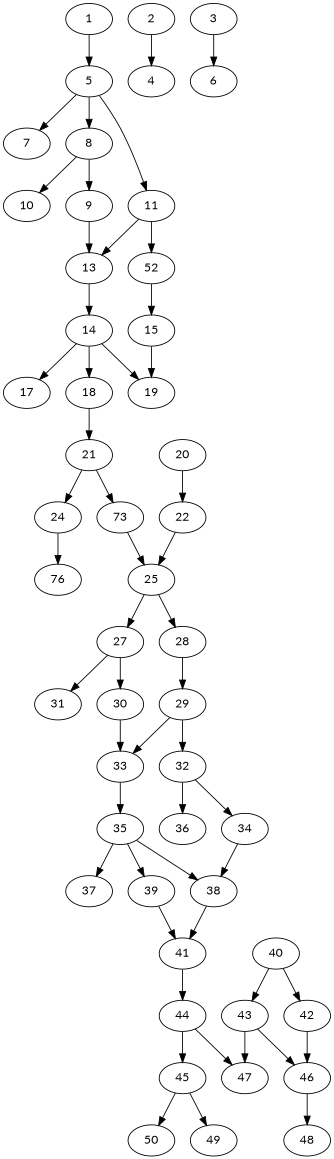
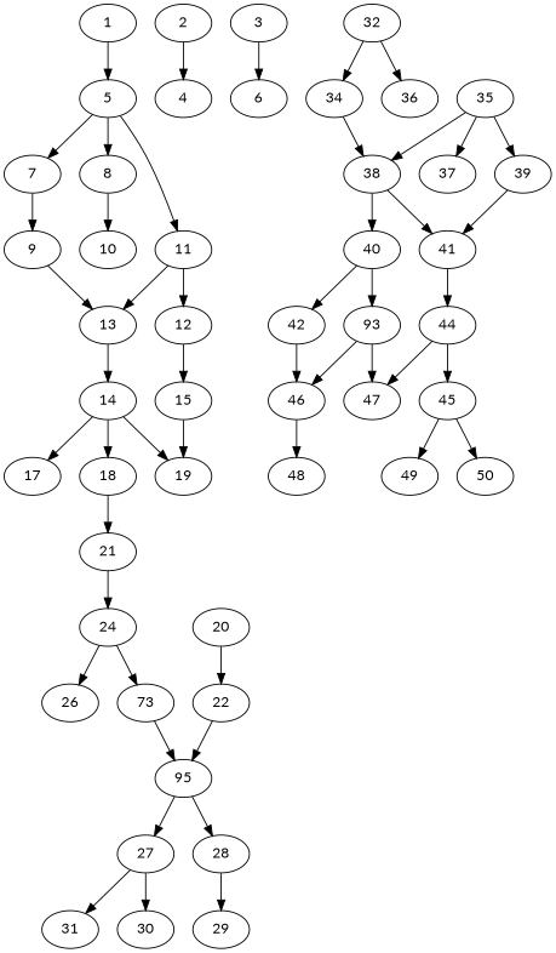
  digraph {
    fontname=Lato
    node [alpha=0.10 fontname=Lato]
    edge [fontname=Lato]
    1 [alpha=0.08 expect_size=25481216]
    5 [expect_size=37716992]
    7 [alpha=0.14 expect_size=31083520]
    8 [alpha=0.05 expect_size=38104064]
    11 [expect_size=40739840]
    9 [alpha=0.03 expect_size=8522752]
    10 [alpha=0.16 expect_size=13130752]
    2 [alpha=0.12 expect_size=8641536]
    4 [alpha=0.06 expect_size=50852864]
    3 [alpha=0.11 expect_size=30485504]
    6 [alpha=0.01 expect_size=31300608]
    13 [alpha=0.19 expect_size=40086528]
-   12 [alpha=0.07 expect_size=11252736 label=52]
+   12 [alpha=0.07 expect_size=11252736]
    14 [alpha=0.07 expect_size=19222528]
    15 [alpha=0.14 expect_size=32248832]
    19 [alpha=0.09 expect_size=8589312]
    17 [alpha=0.11 expect_size=11614208]
    18 [alpha=0.13 expect_size=43696128]
    21 [alpha=0.18 expect_size=52321280]
    20 [alpha=0.19 expect_size=14784512]
    22 [alpha=0.18 expect_size=28706816]
    n22 [alpha=0.09 expect_size=46312448 label=73]
    24 [alpha=0.19 expect_size=43880448]
-   25 [alpha=0.03 expect_size=12808192]
-   26 [alpha=0.18 expect_size=45494272 label=76]
+   25 [alpha=0.03 expect_size=12808192 label=95]
+   26 [alpha=0.18 expect_size=45494272]
    27 [alpha=0.04 expect_size=21468160]
    28 [alpha=0.04 expect_size=47994880]
    30 [alpha=0.11 expect_size=5543936]
    31 [expect_size=50572288]
    29 [alpha=0.06 expect_size=31816704]
-   33 [expect_size=41165824]
    32 [alpha=0.13 expect_size=45584384]
    35 [alpha=0.07 expect_size=13814784]
    34 [alpha=0.13 expect_size=15372288]
    36 [alpha=0.03 expect_size=21782528]
    38 [alpha=0.17 expect_size=28750848]
    37 [alpha=0.02 expect_size=18147328]
    39 [alpha=0.14 expect_size=39268352]
    40 [alpha=0.14 expect_size=5794816]
    41 [alpha=0.15 expect_size=30590976]
    42 [alpha=0.05 expect_size=7596032]
-   43 [alpha=0.13 expect_size=37192704]
+   43 [alpha=0.13 expect_size=37192704 label=93]
    44 [alpha=0.17 expect_size=12667904]
    46 [alpha=0.09 expect_size=11757568]
    47 [alpha=0.01 expect_size=19166208]
    45 [alpha=0.05 expect_size=42373120]
    48 [expect_size=23784448]
    49 [alpha=0.11 expect_size=16881664]
    50 [alpha=0.12 expect_size=48989184]
    1 -> 5
    5 -> 7
    5 -> 8
    5 -> 11
-   8 -> 9
+   7 -> 9
    8 -> 10
    11 -> 13
    11 -> 12
    9 -> 13
    2 -> 4
    3 -> 6
    13 -> 14
    12 -> 15
    14 -> 19
    14 -> 17
    14 -> 18
    15 -> 19
    18 -> 21
-   21 -> n22
+   24 -> n22
    21 -> 24
    20 -> 22
    22 -> 25
    n22 -> 25
    24 -> 26
    25 -> 27
    25 -> 28
    27 -> 30
    27 -> 31
    28 -> 29
-   30 -> 33
-   29 -> 33
-   29 -> 32
-   33 -> 35
    32 -> 34
    32 -> 36
    35 -> 38
    35 -> 37
    35 -> 39
    34 -> 38
+   38 -> 40
    38 -> 41
    39 -> 41
    40 -> 42
    40 -> 43
    41 -> 44
    42 -> 46
    43 -> 46
    43 -> 47
    44 -> 47
    44 -> 45
    46 -> 48
    45 -> 49
    45 -> 50
  }
